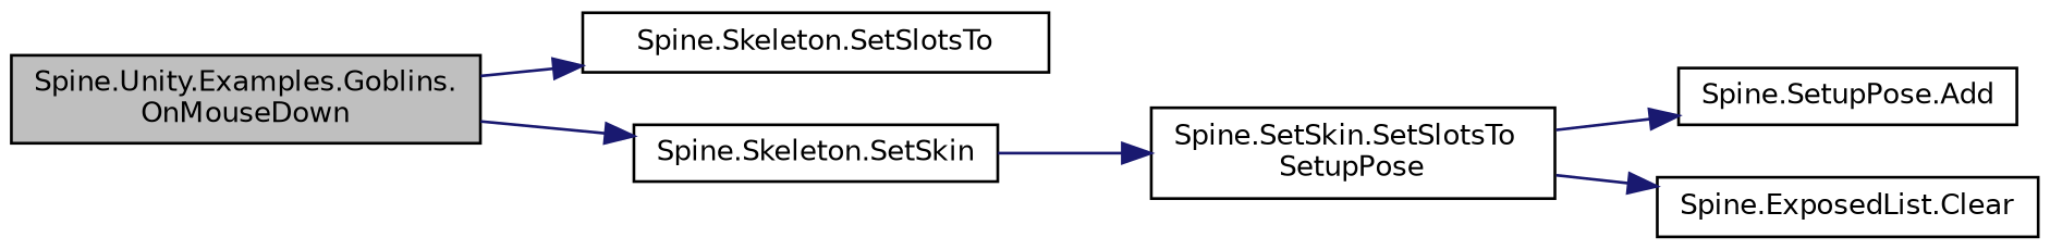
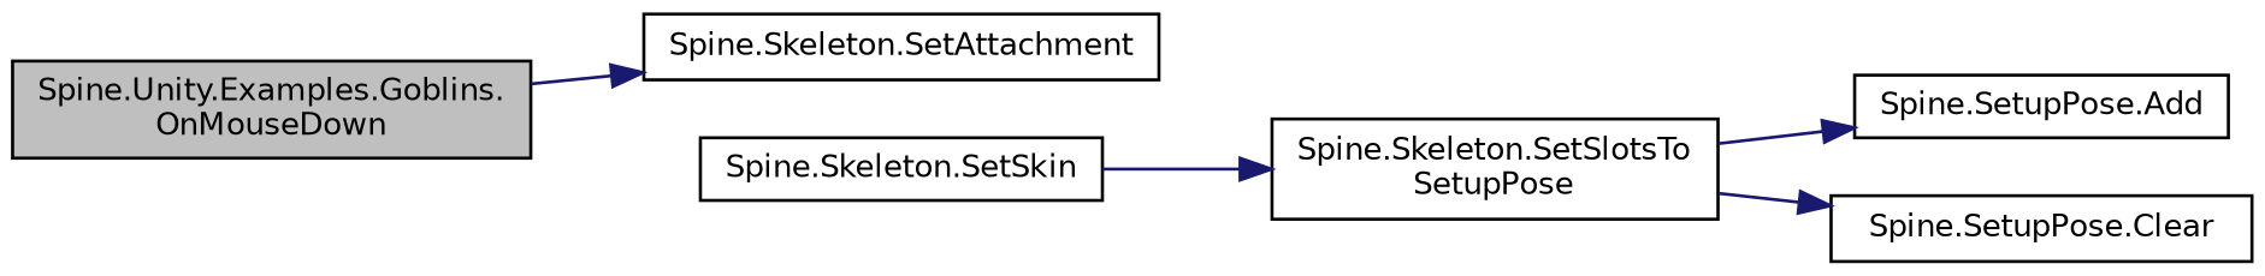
  digraph {
    rankdir=LR
    node [color=black fillcolor=white fontname=Helvetica fontsize=10 shape=record style=filled]
    edge [color=midnightblue fontname=Helvetica fontsize=10 labelfontname=Helvetica labelfontsize=10 style=solid]
    n1 [fillcolor=grey75 fontcolor=black height=0.2 label="Spine.Unity.Examples.Goblins.\lOnMouseDown" width=0.4]
-   n2 [height=0.2 label="Spine.Skeleton.SetSlotsTo" width=0.4]
+   n2 [height=0.2 label="Spine.Skeleton.SetAttachment" width=0.4]
    n3 [height=0.2 label="Spine.Skeleton.SetSkin" width=0.4]
-   n4 [height=0.2 label="Spine.SetSkin.SetSlotsTo\lSetupPose" width=0.4]
+   n4 [height=0.2 label="Spine.Skeleton.SetSlotsTo\lSetupPose" width=0.4]
    n5 [height=0.2 label="Spine.SetupPose.Add" width=0.4]
-   n6 [height=0.2 label="Spine.ExposedList.Clear" width=0.4]
+   n6 [height=0.2 label="Spine.SetupPose.Clear" width=0.4]
    n1 -> n2
-   n1 -> n3
    n3 -> n4
    n4 -> n5
    n4 -> n6
  }
